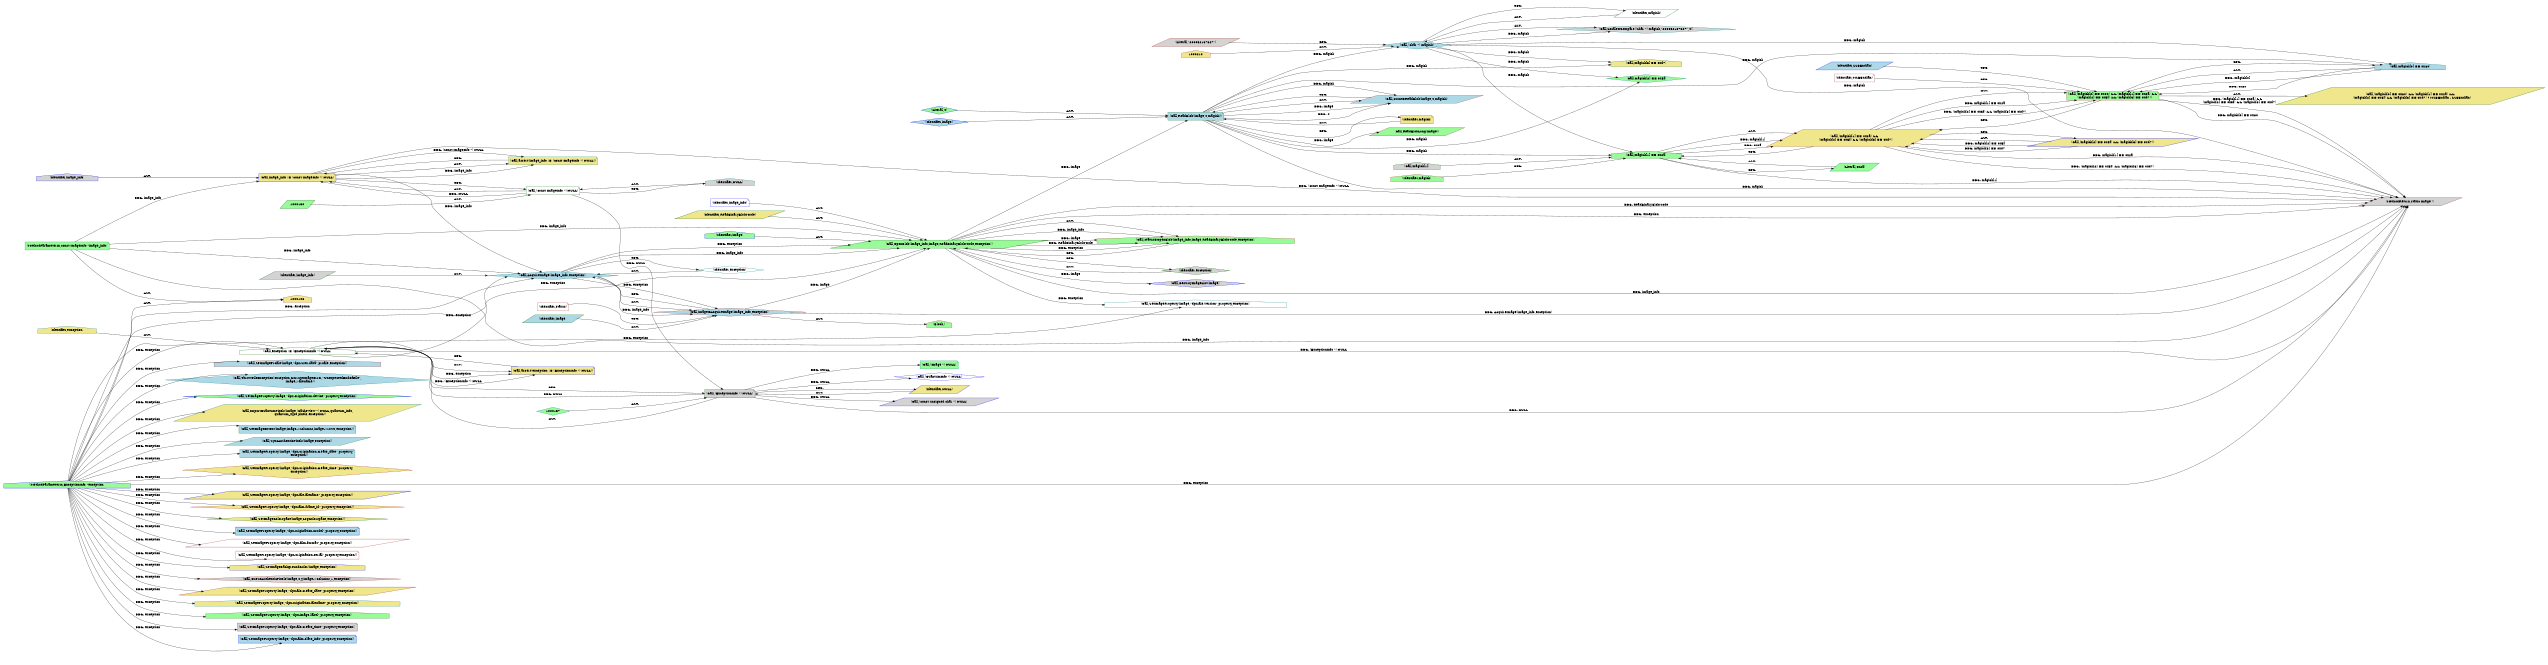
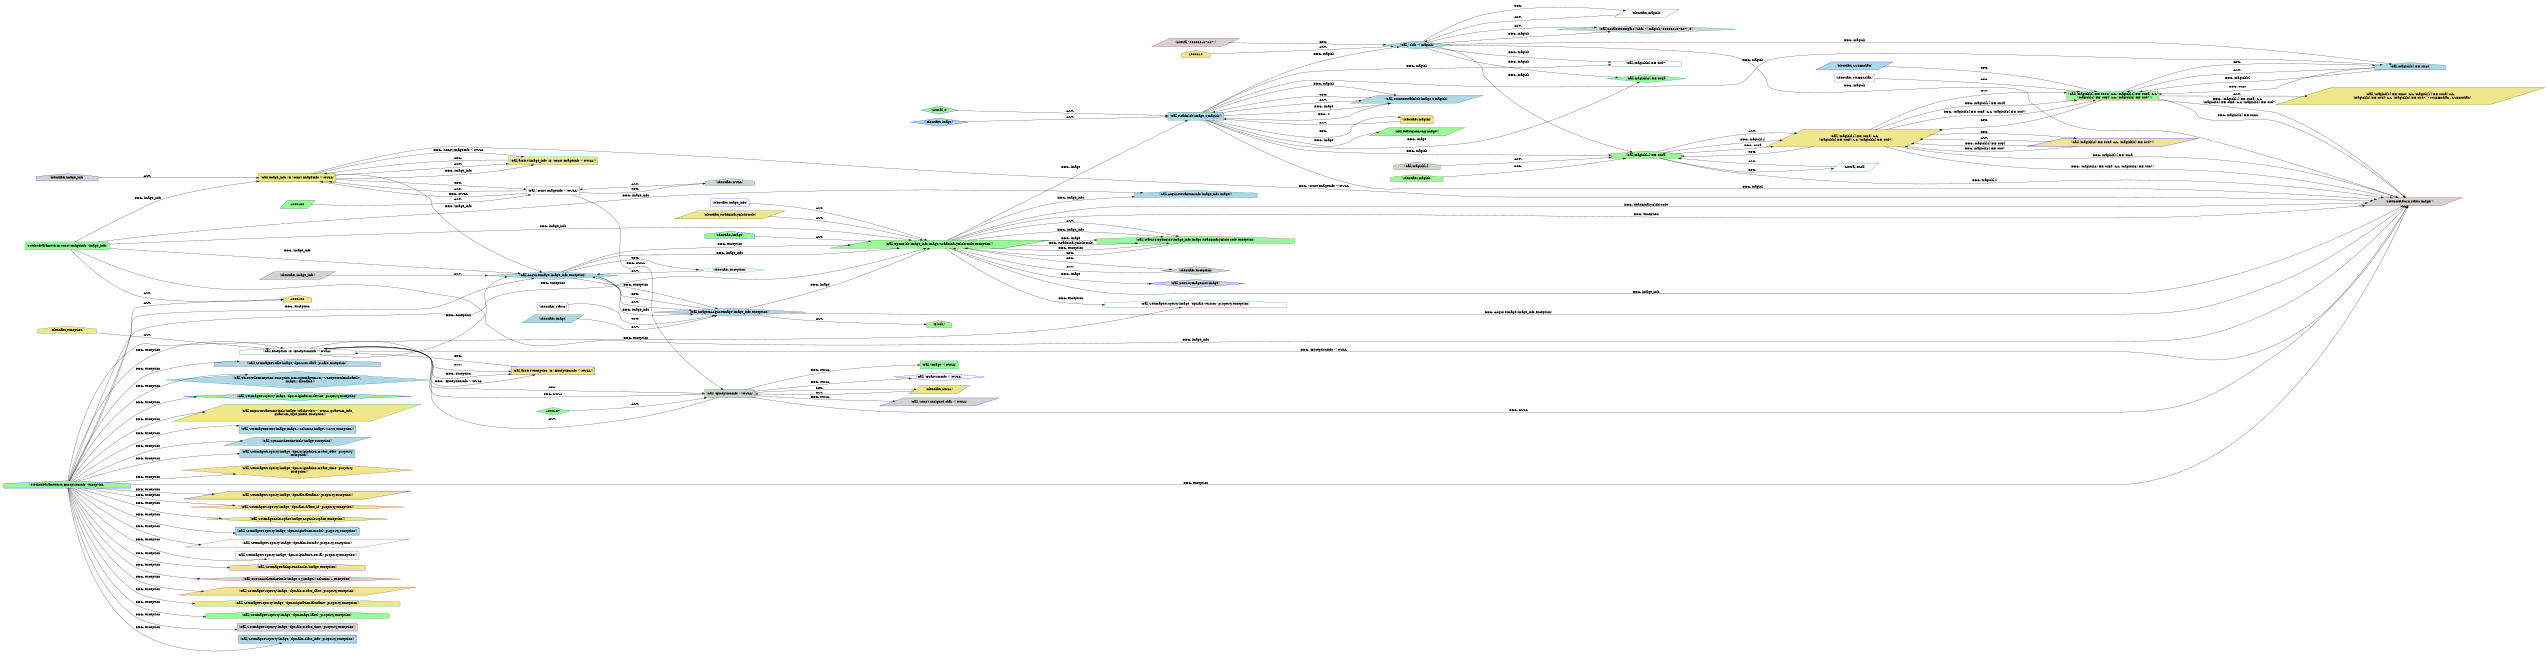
  digraph {
    rankdir=LR
    node [color=brown fillcolor=khaki shape=parallelogram style=filled]
    n1 [color=darkgreen fillcolor=palegreen label="(Call,magick[1] == 0x2a)" shape=house]
    n2 [label="(Call,(magick[1] == 0x2a) &&\n    (magick[2] == 0x5f) && (magick[3] == 0xd7))"]
-   n3 [color=teal fillcolor=palegreen label="(Literal,0x2a)"]
+   n3 [color=teal fillcolor=white label="(Literal,0x2a)"]
    n4 [fillcolor=lightgrey label="(MethodReturn,static Image *)"]
    n5 [fillcolor=palegreen label="(Call,(magick[0] == 0x80) && (magick[1] == 0x2a) &&\n    (magick[2] == 0x5f) && (magick[3] == 0xd7))" shape=note]
    n6 [color=blue label="(Call,(magick[2] == 0x5f) && (magick[3] == 0xd7))"]
    n7 [color=teal fillcolor=lightblue label="(Call,(char *) magick)" shape=diamond]
    n8 [color=teal fillcolor=palegreen label="(Call,magick[2] == 0x5f)" shape=diamond]
-   n9 [color=darkgreen label="(Call,magick[3] == 0xd7)" shape=house]
+   n9 [color=darkgreen fillcolor=white label="(Call,magick[3] == 0xd7)" shape=house]
    n10 [color=teal fillcolor=lightblue label="(Call,magick[0] == 0x80)" shape=house]
    n11 [color=teal fillcolor=lightgrey label="(Call,LocaleNCompare((char *) magick,\"\200\052\137\327\",4))" shape=diamond]
    n12 [color=darkgreen fillcolor=white label="(Identifier,magick)"]
    n13 [color=darkgreen fillcolor=lightblue label="(Call,ReadBlob(image,4,magick))" shape=note]
    n14 [fillcolor=lightblue label="(Call,count=ReadBlob(image,4,magick))"]
    n15 [label="(Identifier,magick)" shape=note]
    n16 [fillcolor=palegreen label="(Call,ReadBlobLong(image))"]
    n17 [color=darkgreen fillcolor=palegreen label="(Call,OpenBlob(image_info,image,ReadBinaryBlobMode,exception))"]
    n18 [fillcolor=palegreen label="(Call,status=OpenBlob(image_info,image,ReadBinaryBlobMode,exception))" shape=house]
    n19 [color=darkgreen fillcolor=lightgrey label="(Identifier,exception)" shape=diamond]
    n20 [color=blue fillcolor=lightgrey label="(Call,DestroyImageList(image))" shape=diamond]
    n21 [color=teal fillcolor=white label="(Call,SetImageProperty(image,\"dpx:file.version\",property,exception))" shape=house]
+   n22 [color=teal fillcolor=lightblue label="(Call,AcquireQuantumInfo(image_info,image))" shape=house]
    n23 [color=teal fillcolor=lightblue label="(Call,AcquireImage(image_info,exception))" shape=diamond]
    n24 [fillcolor=lightblue label="(Call,image=AcquireImage(image_info,exception))" shape=diamond]
    n25 [color=teal fillcolor=white label="(Identifier,exception)" shape=diamond]
    n26 [fillcolor=palegreen label="(Block,)" shape=house]
    n27 [color=blue label="(Call,image_info != (const ImageInfo *) NULL)" shape=note]
    n28 [color=darkgreen fillcolor=white label="(Call,(const ImageInfo *) NULL)" shape=note]
    n29 [color=teal label="(Call,assert(image_info != (const ImageInfo *) NULL))" shape=note]
    n30 [color=darkgreen fillcolor=lightgrey label="(Call,(ExceptionInfo *) NULL)" shape=note]
    n31 [color=teal fillcolor=lightgrey label="(Identifier,NULL)" shape=house]
    n32 [color=teal fillcolor=palegreen label="(MethodParameterIn,const ImageInfo *image_info)" shape=note]
    1000108 [shape=house]
    n34 [color=darkgreen fillcolor=white label="(Call,exception != (ExceptionInfo *) NULL)" shape=house]
    n35 [color=teal fillcolor=palegreen label="(Call,(Image *) NULL)" shape=note]
    n36 [color=blue fillcolor=white label="(Call,(QuantumInfo *) NULL)" shape=diamond]
    n37 [color=blue fillcolor=lightgrey label="(Call,(const unsigned char *) NULL)"]
    n38 [color=blue label="(Identifier,NULL)"]
    n39 [color=blue label="(Call,assert(exception != (ExceptionInfo *) NULL))" shape=note]
    n40 [color=blue fillcolor=palegreen label="(MethodParameterIn,ExceptionInfo *exception)" shape=house]
    n41 [label="(Call,SetImageProperty(image,\"dpx:file.create_date\",property,exception))"]
    n42 [color=teal label="(Call,SetImageProperty(image,\"dpx:origination.filename\",property,exception))" shape=house]
    n43 [color=darkgreen fillcolor=palegreen label="(Call,SetImageProperty(image,\"dpx:image.label\",property,exception))" shape=house]
    n44 [fillcolor=lightgrey label="(Call,SetImageProperty(image,\"dpx:file.create_time\",property,exception))" shape=note]
    n45 [color=blue fillcolor=lightblue label="(Call,SetImageProperty(image,\"dpx:film.slate_info\",property,exception))" shape=note]
    n46 [fillcolor=lightblue label="(Call,SetImageProfile(image,\"dpx:user.data\",profile,exception))" shape=house]
    n47 [color=teal fillcolor=lightblue label="(Call,ThrowFileException(exception,CorruptImageError,\"UnexpectedEndOfFile\",\n      image->filename))" shape=diamond]
    n48 [color=blue fillcolor=palegreen label="(Call,SetImageProperty(image,\"dpx:origination.device\",property,exception))" shape=diamond]
    n49 [color=teal label="(Call,ImportQuantumPixels(image,(CacheView *) NULL,quantum_info,\n      quantum_type,pixels,exception))"]
    n50 [color=darkgreen fillcolor=lightblue label="(Call,SetImageExtent(image,image->columns,image->rows,exception))" shape=note]
    n51 [color=darkgreen fillcolor=lightblue label="(Call,SyncAuthenticPixels(image,exception))"]
    n52 [color=teal fillcolor=lightblue label="(Call,SetImageProperty(image,\"dpx:origination.create_date\",property,\n    exception))" shape=note]
    n53 [label="(Call,SetImageProperty(image,\"dpx:origination.create_time\",property,\n    exception))" shape=diamond]
    n54 [color=blue label="(Call,SetImageProperty(image,\"dpx:file.filename\",property,exception))"]
    n55 [label="(Call,SetImageProperty(image,\"dpx:film.frame_id\",property,exception))" shape=diamond]
    n56 [color=darkgreen label="(Call,SetImageColorspace(image,LogColorspace,exception))" shape=diamond]
    n57 [color=blue fillcolor=lightblue label="(Call,SetImageProperty(image,\"dpx:origination.model\",property,exception))" shape=note]
    n58 [fillcolor=white label="(Call,SetImageProperty(image,\"dpx:film.format\",property,exception))"]
    n59 [fillcolor=white label="(Call,SetImageProperty(image,\"dpx:origination.serial\",property,exception))" shape=note]
    n60 [color=blue label="(Call,SetImageBackgroundColor(image,exception))" shape=house]
    n61 [fillcolor=lightgrey label="(Call,QueueAuthenticPixels(image,0,y,image->columns,1,exception))" shape=diamond]
    n62 [color=darkgreen label="(Call,(magick[0] == 0x80) && (magick[1] == 0x2a) &&\n    (magick[2] == 0x5f) && (magick[3] == 0xd7) ? MSBEndian : LSBEndian)"]
    n63 [fillcolor=lightgrey label="(Literal,\"\200\052\137\327\")"]
    n64 [color=darkgreen fillcolor=lightgrey label="(Call,magick[1])" shape=house]
    n65 [fillcolor=palegreen label="(Identifier,magick)" shape=house]
    n66 [color=teal label="(Identifier,exception)" shape=house]
    n67 [color=darkgreen label="(Identifier,ReadBinaryBlobMode)"]
    n68 [color=blue fillcolor=palegreen label="(Literal,4)" shape=diamond]
    n69 [color=darkgreen fillcolor=lightgrey label="(Identifier,image_info)"]
    n70 [color=darkgreen fillcolor=lightblue label="(Identifier,image)"]
    n71 [color=blue fillcolor=lightblue label="(Identifier,LSBEndian)"]
    n72 [fillcolor=white label="(Identifier,MSBEndian)" shape=note]
    n73 [color=blue fillcolor=lightblue label="(Identifier,image)" shape=diamond]
    n74 [color=blue fillcolor=palegreen label="(Identifier,image)" shape=house]
    n75 [color=blue fillcolor=lightgrey label="(Identifier,image_info)" shape=house]
    n76 [fillcolor=white label="(Identifier,status)" shape=note]
    n77 [color=blue fillcolor=white label="(Identifier,image_info)" shape=note]
    1000210 [shape=house]
    1000130 [color=darkgreen fillcolor=palegreen]
    1000157 [color=teal fillcolor=palegreen shape=diamond]
    n1 -> n2 [label="AST: "]
    n1 -> n2 [label="DDG: magick[1]"]
    n1 -> n2 [label="DDG: 0x2a"]
    n1 -> n3 [label="CFG: "]
    n1 -> n4 [label="DDG: magick[1]"]
    n2 -> n1 [label="CFG: "]
    n2 -> n4 [label="DDG: magick[1] == 0x2a"]
    n2 -> n4 [label="DDG: (magick[2] == 0x5f) && (magick[3] == 0xd7)"]
    n2 -> n5 [label="AST: "]
    n2 -> n5 [label="DDG: magick[1] == 0x2a"]
    n2 -> n5 [label="DDG: (magick[2] == 0x5f) && (magick[3] == 0xd7)"]
    n2 -> n6 [label="CFG: "]
    n3 -> n1 [label="AST: "]
    n5 -> n2 [label="CFG: "]
    n5 -> n4 [label="DDG: (magick[1] == 0x2a) &&\n    (magick[2] == 0x5f) && (magick[3] == 0xd7)"]
    n5 -> n4 [label="DDG: magick[0] == 0x80"]
    n5 -> n10 [label="CFG: "]
    n5 -> n62 [label="AST: "]
    n6 -> n2 [label="AST: "]
    n6 -> n2 [label="DDG: magick[2] == 0x5f"]
    n6 -> n2 [label="DDG: magick[3] == 0xd7"]
    n7 -> n1 [label="DDG: magick"]
    n7 -> n4 [label="DDG: magick"]
    n7 -> n8 [label="DDG: magick"]
    n7 -> n9 [label="DDG: magick"]
    n7 -> n10 [label="DDG: magick"]
    n7 -> n11 [label="AST: "]
    n7 -> n11 [label="DDG: magick"]
    n7 -> n12 [label="CFG: "]
    n10 -> n5 [label="AST: "]
    n10 -> n5 [label="DDG: magick[0]"]
    n10 -> n5 [label="DDG: 0x80"]
    n12 -> n7 [label="AST: "]
    n13 -> n1 [label="DDG: magick"]
    n13 -> n4 [label="DDG: magick"]
    n13 -> n7 [label="DDG: magick"]
-   n13 -> n8 [label="DDG: magick"]
+   n13 -> n8 [label="DDG: image"]
    n13 -> n9 [label="DDG: magick"]
    n13 -> n10 [label="DDG: magick"]
    n13 -> n14 [label="AST: "]
    n13 -> n14 [label="DDG: image"]
    n13 -> n14 [label="DDG: 4"]
    n13 -> n14 [label="DDG: magick"]
    n13 -> n15 [label="CFG: "]
    n13 -> n16 [label="DDG: image"]
    n14 -> n13 [label="CFG: "]
    n15 -> n13 [label="AST: "]
    n17 -> n4 [label="DDG: exception"]
    n17 -> n4 [label="DDG: image_info"]
    n17 -> n4 [label="DDG: ReadBinaryBlobMode"]
    n17 -> n13 [label="DDG: image"]
    n17 -> n18 [label="AST: "]
    n17 -> n18 [label="DDG: image_info"]
    n17 -> n18 [label="DDG: image"]
    n17 -> n18 [label="DDG: ReadBinaryBlobMode"]
    n17 -> n18 [label="DDG: exception"]
    n17 -> n19 [label="CFG: "]
    n17 -> n20 [label="DDG: image"]
    n17 -> n21 [label="DDG: exception"]
+   n17 -> n22 [label="DDG: image_info"]
    n18 -> n17 [label="CFG: "]
    n19 -> n17 [label="AST: "]
    n23 -> n17 [label="DDG: image_info"]
    n23 -> n17 [label="DDG: exception"]
    n23 -> n24 [label="AST: "]
    n23 -> n24 [label="DDG: image_info"]
    n23 -> n24 [label="DDG: exception"]
    n23 -> n25 [label="CFG: "]
    n24 -> n4 [label="DDG: AcquireImage(image_info,exception)"]
    n24 -> n17 [label="DDG: image"]
    n24 -> n23 [label="CFG: "]
    n24 -> n26 [label="AST: "]
    n25 -> n23 [label="AST: "]
    n27 -> n4 [label="DDG: (const ImageInfo *) NULL"]
    n27 -> n23 [label="DDG: image_info"]
    n27 -> n28 [label="CFG: "]
    n27 -> n29 [label="AST: "]
    n27 -> n29 [label="DDG: image_info"]
    n27 -> n29 [label="DDG: (const ImageInfo *) NULL"]
    n28 -> n27 [label="AST: "]
    n28 -> n27 [label="DDG: NULL"]
    n28 -> n30 [label="DDG: NULL"]
    n28 -> n31 [label="CFG: "]
    n29 -> n27 [label="CFG: "]
    n30 -> n4 [label="DDG: NULL"]
    n30 -> n34 [label="AST: "]
    n30 -> n34 [label="DDG: NULL"]
    n30 -> n35 [label="DDG: NULL"]
    n30 -> n36 [label="DDG: NULL"]
    n30 -> n37 [label="DDG: NULL"]
    n30 -> n38 [label="CFG: "]
    n31 -> n28 [label="AST: "]
    n32 -> n4 [label="DDG: image_info"]
    n32 -> n17 [label="DDG: image_info"]
+   n32 -> n22 [label="DDG: image_info"]
    n32 -> n23 [label="DDG: image_info"]
    n32 -> n27 [label="DDG: image_info"]
    n32 -> 1000108 [label="AST: "]
    n34 -> n4 [label="DDG: (ExceptionInfo *) NULL"]
    n34 -> n23 [label="DDG: exception"]
    n34 -> n30 [label="CFG: "]
    n34 -> n39 [label="AST: "]
    n34 -> n39 [label="DDG: exception"]
    n34 -> n39 [label="DDG: (ExceptionInfo *) NULL"]
    n38 -> n30 [label="AST: "]
    n39 -> n34 [label="CFG: "]
    n40 -> n4 [label="DDG: exception"]
    n40 -> n17 [label="DDG: exception"]
    n40 -> n21 [label="DDG: exception"]
    n40 -> n23 [label="DDG: exception"]
    n40 -> 1000108 [label="AST: "]
    n40 -> n34 [label="DDG: exception"]
    n40 -> n41 [label="DDG: exception"]
    n40 -> n42 [label="DDG: exception"]
    n40 -> n43 [label="DDG: exception"]
    n40 -> n44 [label="DDG: exception"]
    n40 -> n45 [label="DDG: exception"]
    n40 -> n46 [label="DDG: exception"]
    n40 -> n47 [label="DDG: exception"]
    n40 -> n48 [label="DDG: exception"]
    n40 -> n49 [label="DDG: exception"]
    n40 -> n50 [label="DDG: exception"]
    n40 -> n51 [label="DDG: exception"]
    n40 -> n52 [label="DDG: exception"]
    n40 -> n53 [label="DDG: exception"]
    n40 -> n54 [label="DDG: exception"]
    n40 -> n55 [label="DDG: exception"]
    n40 -> n56 [label="DDG: exception"]
    n40 -> n57 [label="DDG: exception"]
    n40 -> n58 [label="DDG: exception"]
    n40 -> n59 [label="DDG: exception"]
    n40 -> n60 [label="DDG: exception"]
    n40 -> n61 [label="DDG: exception"]
    n63 -> n7 [label="CFG: "]
    n64 -> n1 [label="AST: "]
    n65 -> n1 [label="CFG: "]
    n66 -> n34 [label="AST: "]
    n67 -> n17 [label="AST: "]
    n68 -> n13 [label="AST: "]
    n69 -> n23 [label="AST: "]
    n70 -> n24 [label="AST: "]
    n71 -> n5 [label="CFG: "]
    n72 -> n5 [label="CFG: "]
    n73 -> n13 [label="AST: "]
    n74 -> n17 [label="AST: "]
    n75 -> n27 [label="AST: "]
    n76 -> n24 [label="CFG: "]
    n77 -> n17 [label="AST: "]
    1000210 -> n7 [label="AST: "]
    1000130 -> n28 [label="AST: "]
    1000157 -> n30 [label="AST: "]
  }
